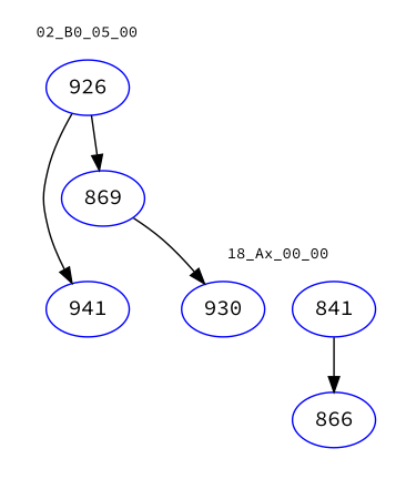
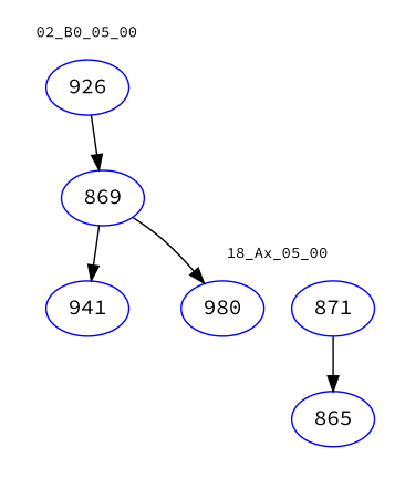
  digraph {
    fontname="Source Code Pro"
    node [color=blue fontname="Source Code Pro"]
    edge [color=black fontname="Source Code Pro"]
-   n1 [label=841]
-   n2 [label=866]
-   n3 [label=930]
+   n1 [label=871]
+   n2 [label=865]
+   n3 [label=980]
    n4 [label=926]
    n5 [label=869]
    n6 [label=941]
    subgraph cluster_1 {
      color=white
      fontsize=10
-     label="18_Ax_00_00"
+     label="18_Ax_05_00"
      n1
      n2
      n3
    }
    subgraph cluster_2 {
      color=white
      fontsize=10
      label="02_B0_05_00"
      n4
      n5
      n6
    }
    n1 -> n2
    n4 -> n5
-   n4 -> n6
+   n5 -> n6
    n5 -> n3
  }
